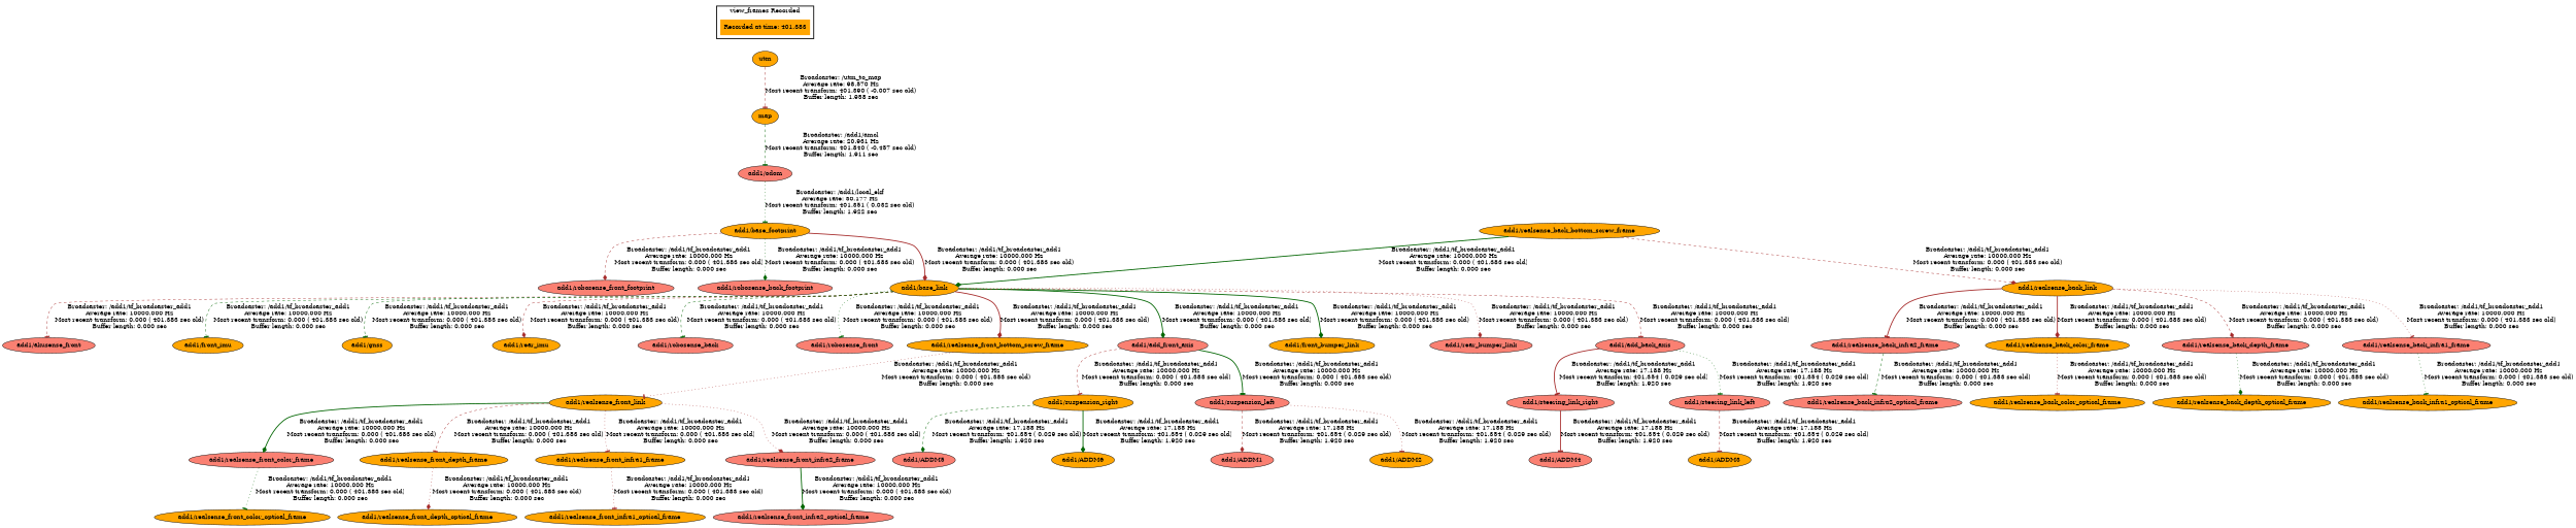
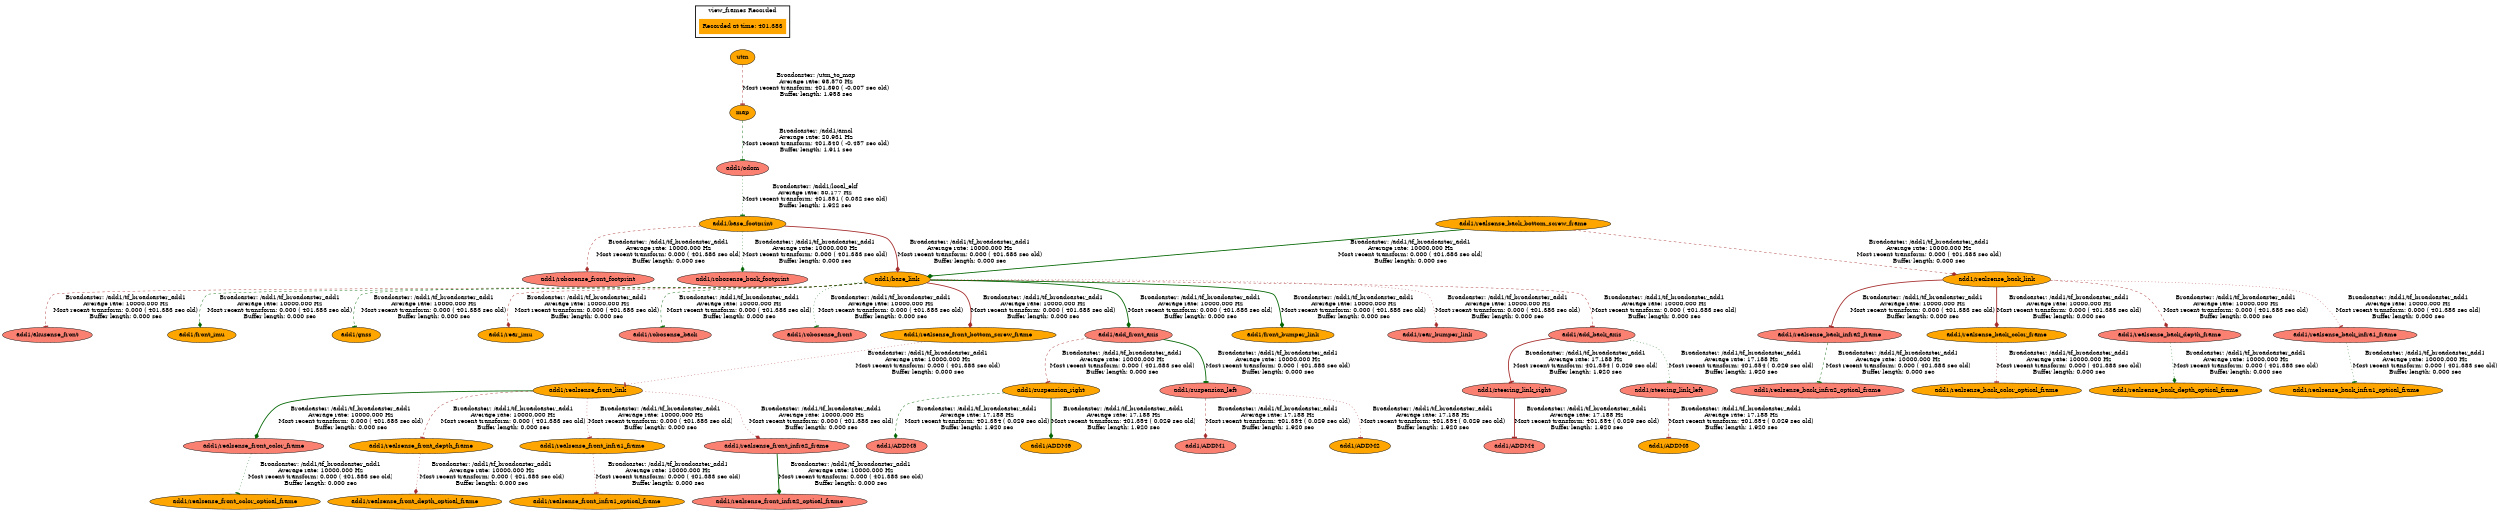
  digraph {
    node [fillcolor=orange style=filled]
    edge [style=dashed arrowhead=tee color=brown]
    "Recorded at time: 401.383" [shape=plaintext]
    utm
    map
    "add1/odom" [fillcolor=salmon]
    "add1/base_footprint"
    "add1/add_front_axis" [fillcolor=salmon]
    "add1/suspension_left" [fillcolor=salmon]
    "add1/suspension_right"
    "add1/ADDM1" [fillcolor=salmon]
    "add1/ADDM2"
    "add1/ADDM5" [fillcolor=salmon]
    "add1/ADDM6"
    "add1/base_link"
    "add1/front_bumper_link"
    "add1/rear_bumper_link" [fillcolor=salmon]
    "add1/add_back_axis" [fillcolor=salmon]
    "add1/akusense_front" [fillcolor=salmon]
    "add1/front_imu"
    "add1/gnss"
    "add1/rear_imu"
    "add1/robosense_back" [fillcolor=salmon]
    "add1/robosense_front" [fillcolor=salmon]
    "add1/realsense_front_bottom_screw_frame"
    "add1/steering_link_left" [fillcolor=salmon]
    "add1/steering_link_right" [fillcolor=salmon]
    "add1/realsense_back_bottom_screw_frame"
    "add1/realsense_back_link"
    "add1/realsense_front_link"
    "add1/robosense_back_footprint" [fillcolor=salmon]
    "add1/robosense_front_footprint" [fillcolor=salmon]
    "add1/ADDM3"
    "add1/ADDM4" [fillcolor=salmon]
    "add1/realsense_back_color_frame"
    "add1/realsense_back_depth_frame" [fillcolor=salmon]
    "add1/realsense_back_infra1_frame" [fillcolor=salmon]
    "add1/realsense_back_infra2_frame" [fillcolor=salmon]
    "add1/realsense_back_color_optical_frame"
    "add1/realsense_back_depth_optical_frame"
    "add1/realsense_back_infra1_optical_frame"
    "add1/realsense_back_infra2_optical_frame" [fillcolor=salmon]
    "add1/realsense_front_color_frame" [fillcolor=salmon]
    "add1/realsense_front_depth_frame"
    "add1/realsense_front_infra1_frame"
    "add1/realsense_front_infra2_frame" [fillcolor=salmon]
    "add1/realsense_front_color_optical_frame"
    "add1/realsense_front_depth_optical_frame"
    "add1/realsense_front_infra1_optical_frame"
    "add1/realsense_front_infra2_optical_frame" [fillcolor=salmon]
    subgraph cluster_1 {
      color=black
      label="view_frames Recorded"
      style=bold
      "Recorded at time: 401.383"
    }
    "Recorded at time: 401.383" -> utm [style=invis arrowhead="" color=""]
    utm -> map [label="Broadcaster: /utm_to_map\nAverage rate: 98.570 Hz\nMost recent transform: 401.390 ( -0.007 sec old)\nBuffer length: 1.958 sec\n"]
    map -> "add1/odom" [color=darkgreen label="Broadcaster: /add1/amcl\nAverage rate: 20.931 Hz\nMost recent transform: 401.840 ( -0.457 sec old)\nBuffer length: 1.911 sec\n"]
    "add1/odom" -> "add1/base_footprint" [color=darkgreen label="Broadcaster: /add1/local_ekf\nAverage rate: 30.177 Hz\nMost recent transform: 401.351 ( 0.032 sec old)\nBuffer length: 1.922 sec\n" style=dotted]
    "add1/base_footprint" -> "add1/base_link" [arrowhead=diamond label="Broadcaster: /add1/tf_broadcaster_add1\nAverage rate: 10000.000 Hz\nMost recent transform: 0.000 ( 401.383 sec old)\nBuffer length: 0.000 sec\n" style=bold]
    "add1/base_footprint" -> "add1/robosense_back_footprint" [arrowhead=diamond color=darkgreen label="Broadcaster: /add1/tf_broadcaster_add1\nAverage rate: 10000.000 Hz\nMost recent transform: 0.000 ( 401.383 sec old)\nBuffer length: 0.000 sec\n" style=dotted]
    "add1/base_footprint" -> "add1/robosense_front_footprint" [arrowhead=diamond label="Broadcaster: /add1/tf_broadcaster_add1\nAverage rate: 10000.000 Hz\nMost recent transform: 0.000 ( 401.383 sec old)\nBuffer length: 0.000 sec\n"]
    "add1/add_front_axis" -> "add1/suspension_left" [color=darkgreen label="Broadcaster: /add1/tf_broadcaster_add1\nAverage rate: 10000.000 Hz\nMost recent transform: 0.000 ( 401.383 sec old)\nBuffer length: 0.000 sec\n" style=bold]
    "add1/add_front_axis" -> "add1/suspension_right" [label="Broadcaster: /add1/tf_broadcaster_add1\nAverage rate: 10000.000 Hz\nMost recent transform: 0.000 ( 401.383 sec old)\nBuffer length: 0.000 sec\n"]
    "add1/suspension_left" -> "add1/ADDM1" [arrowhead=diamond label="Broadcaster: /add1/tf_broadcaster_add1\nAverage rate: 17.188 Hz\nMost recent transform: 401.354 ( 0.029 sec old)\nBuffer length: 1.920 sec\n"]
    "add1/suspension_left" -> "add1/ADDM2" [label="Broadcaster: /add1/tf_broadcaster_add1\nAverage rate: 17.188 Hz\nMost recent transform: 401.354 ( 0.029 sec old)\nBuffer length: 1.920 sec\n" style=dotted]
    "add1/suspension_right" -> "add1/ADDM5" [arrowhead=diamond color=darkgreen label="Broadcaster: /add1/tf_broadcaster_add1\nAverage rate: 17.188 Hz\nMost recent transform: 401.354 ( 0.029 sec old)\nBuffer length: 1.920 sec\n"]
    "add1/suspension_right" -> "add1/ADDM6" [arrowhead=diamond color=darkgreen label="Broadcaster: /add1/tf_broadcaster_add1\nAverage rate: 17.188 Hz\nMost recent transform: 401.354 ( 0.029 sec old)\nBuffer length: 1.920 sec\n" style=bold]
    "add1/base_link" -> "add1/add_front_axis" [arrowhead=diamond color=darkgreen label="Broadcaster: /add1/tf_broadcaster_add1\nAverage rate: 10000.000 Hz\nMost recent transform: 0.000 ( 401.383 sec old)\nBuffer length: 0.000 sec\n" style=bold]
    "add1/base_link" -> "add1/front_bumper_link" [arrowhead=diamond color=darkgreen label="Broadcaster: /add1/tf_broadcaster_add1\nAverage rate: 10000.000 Hz\nMost recent transform: 0.000 ( 401.383 sec old)\nBuffer length: 0.000 sec\n" style=bold]
    "add1/base_link" -> "add1/rear_bumper_link" [arrowhead=diamond label="Broadcaster: /add1/tf_broadcaster_add1\nAverage rate: 10000.000 Hz\nMost recent transform: 0.000 ( 401.383 sec old)\nBuffer length: 0.000 sec\n" style=dotted]
    "add1/base_link" -> "add1/add_back_axis" [label="Broadcaster: /add1/tf_broadcaster_add1\nAverage rate: 10000.000 Hz\nMost recent transform: 0.000 ( 401.383 sec old)\nBuffer length: 0.000 sec\n"]
    "add1/base_link" -> "add1/akusense_front" [label="Broadcaster: /add1/tf_broadcaster_add1\nAverage rate: 10000.000 Hz\nMost recent transform: 0.000 ( 401.383 sec old)\nBuffer length: 0.000 sec\n"]
-   "add1/base_link" -> "add1/front_imu" [color=darkgreen label="Broadcaster: /add1/tf_broadcaster_add1\nAverage rate: 10000.000 Hz\nMost recent transform: 0.000 ( 401.383 sec old)\nBuffer length: 0.000 sec\n"]
+   "add1/base_link" -> "add1/front_imu" [arrowhead=diamond color=darkgreen label="Broadcaster: /add1/tf_broadcaster_add1\nAverage rate: 10000.000 Hz\nMost recent transform: 0.000 ( 401.383 sec old)\nBuffer length: 0.000 sec\n"]
    "add1/base_link" -> "add1/gnss" [color=darkgreen label="Broadcaster: /add1/tf_broadcaster_add1\nAverage rate: 10000.000 Hz\nMost recent transform: 0.000 ( 401.383 sec old)\nBuffer length: 0.000 sec\n"]
    "add1/base_link" -> "add1/rear_imu" [arrowhead=diamond label="Broadcaster: /add1/tf_broadcaster_add1\nAverage rate: 10000.000 Hz\nMost recent transform: 0.000 ( 401.383 sec old)\nBuffer length: 0.000 sec\n"]
    "add1/base_link" -> "add1/robosense_back" [color=darkgreen label="Broadcaster: /add1/tf_broadcaster_add1\nAverage rate: 10000.000 Hz\nMost recent transform: 0.000 ( 401.383 sec old)\nBuffer length: 0.000 sec\n"]
    "add1/base_link" -> "add1/robosense_front" [color=darkgreen label="Broadcaster: /add1/tf_broadcaster_add1\nAverage rate: 10000.000 Hz\nMost recent transform: 0.000 ( 401.383 sec old)\nBuffer length: 0.000 sec\n" style=dotted]
    "add1/base_link" -> "add1/realsense_front_bottom_screw_frame" [arrowhead=diamond label="Broadcaster: /add1/tf_broadcaster_add1\nAverage rate: 10000.000 Hz\nMost recent transform: 0.000 ( 401.383 sec old)\nBuffer length: 0.000 sec\n" style=bold]
    "add1/add_back_axis" -> "add1/steering_link_left" [color=darkgreen label="Broadcaster: /add1/tf_broadcaster_add1\nAverage rate: 17.188 Hz\nMost recent transform: 401.354 ( 0.029 sec old)\nBuffer length: 1.920 sec\n" style=dotted]
    "add1/add_back_axis" -> "add1/steering_link_right" [label="Broadcaster: /add1/tf_broadcaster_add1\nAverage rate: 17.188 Hz\nMost recent transform: 401.354 ( 0.029 sec old)\nBuffer length: 1.920 sec\n" style=bold]
    "add1/realsense_front_bottom_screw_frame" -> "add1/realsense_front_link" [label="Broadcaster: /add1/tf_broadcaster_add1\nAverage rate: 10000.000 Hz\nMost recent transform: 0.000 ( 401.383 sec old)\nBuffer length: 0.000 sec\n" style=dotted]
    "add1/steering_link_left" -> "add1/ADDM3" [label="Broadcaster: /add1/tf_broadcaster_add1\nAverage rate: 17.188 Hz\nMost recent transform: 401.354 ( 0.029 sec old)\nBuffer length: 1.920 sec\n"]
    "add1/steering_link_right" -> "add1/ADDM4" [label="Broadcaster: /add1/tf_broadcaster_add1\nAverage rate: 17.188 Hz\nMost recent transform: 401.354 ( 0.029 sec old)\nBuffer length: 1.920 sec\n" style=bold]
    "add1/realsense_back_bottom_screw_frame" -> "add1/base_link" [arrowhead=diamond color=darkgreen label="Broadcaster: /add1/tf_broadcaster_add1\nAverage rate: 10000.000 Hz\nMost recent transform: 0.000 ( 401.383 sec old)\nBuffer length: 0.000 sec\n" style=bold]
    "add1/realsense_back_bottom_screw_frame" -> "add1/realsense_back_link" [arrowhead=diamond label="Broadcaster: /add1/tf_broadcaster_add1\nAverage rate: 10000.000 Hz\nMost recent transform: 0.000 ( 401.383 sec old)\nBuffer length: 0.000 sec\n"]
    "add1/realsense_back_link" -> "add1/realsense_back_color_frame" [arrowhead=diamond label="Broadcaster: /add1/tf_broadcaster_add1\nAverage rate: 10000.000 Hz\nMost recent transform: 0.000 ( 401.383 sec old)\nBuffer length: 0.000 sec\n" style=bold]
    "add1/realsense_back_link" -> "add1/realsense_back_depth_frame" [arrowhead=diamond label="Broadcaster: /add1/tf_broadcaster_add1\nAverage rate: 10000.000 Hz\nMost recent transform: 0.000 ( 401.383 sec old)\nBuffer length: 0.000 sec\n"]
    "add1/realsense_back_link" -> "add1/realsense_back_infra1_frame" [label="Broadcaster: /add1/tf_broadcaster_add1\nAverage rate: 10000.000 Hz\nMost recent transform: 0.000 ( 401.383 sec old)\nBuffer length: 0.000 sec\n" style=dotted]
    "add1/realsense_back_link" -> "add1/realsense_back_infra2_frame" [label="Broadcaster: /add1/tf_broadcaster_add1\nAverage rate: 10000.000 Hz\nMost recent transform: 0.000 ( 401.383 sec old)\nBuffer length: 0.000 sec\n" style=bold]
    "add1/realsense_front_link" -> "add1/realsense_front_color_frame" [arrowhead=diamond color=darkgreen label="Broadcaster: /add1/tf_broadcaster_add1\nAverage rate: 10000.000 Hz\nMost recent transform: 0.000 ( 401.383 sec old)\nBuffer length: 0.000 sec\n" style=bold]
    "add1/realsense_front_link" -> "add1/realsense_front_depth_frame" [label="Broadcaster: /add1/tf_broadcaster_add1\nAverage rate: 10000.000 Hz\nMost recent transform: 0.000 ( 401.383 sec old)\nBuffer length: 0.000 sec\n"]
    "add1/realsense_front_link" -> "add1/realsense_front_infra1_frame" [label="Broadcaster: /add1/tf_broadcaster_add1\nAverage rate: 10000.000 Hz\nMost recent transform: 0.000 ( 401.383 sec old)\nBuffer length: 0.000 sec\n" style=dotted]
    "add1/realsense_front_link" -> "add1/realsense_front_infra2_frame" [arrowhead=diamond label="Broadcaster: /add1/tf_broadcaster_add1\nAverage rate: 10000.000 Hz\nMost recent transform: 0.000 ( 401.383 sec old)\nBuffer length: 0.000 sec\n" style=dotted]
    "add1/realsense_back_color_frame" -> "add1/realsense_back_color_optical_frame" [label="Broadcaster: /add1/tf_broadcaster_add1\nAverage rate: 10000.000 Hz\nMost recent transform: 0.000 ( 401.383 sec old)\nBuffer length: 0.000 sec\n" style=dotted]
    "add1/realsense_back_depth_frame" -> "add1/realsense_back_depth_optical_frame" [arrowhead=diamond color=darkgreen label="Broadcaster: /add1/tf_broadcaster_add1\nAverage rate: 10000.000 Hz\nMost recent transform: 0.000 ( 401.383 sec old)\nBuffer length: 0.000 sec\n" style=dotted]
    "add1/realsense_back_infra1_frame" -> "add1/realsense_back_infra1_optical_frame" [color=darkgreen label="Broadcaster: /add1/tf_broadcaster_add1\nAverage rate: 10000.000 Hz\nMost recent transform: 0.000 ( 401.383 sec old)\nBuffer length: 0.000 sec\n" style=dotted]
    "add1/realsense_back_infra2_frame" -> "add1/realsense_back_infra2_optical_frame" [color=darkgreen label="Broadcaster: /add1/tf_broadcaster_add1\nAverage rate: 10000.000 Hz\nMost recent transform: 0.000 ( 401.383 sec old)\nBuffer length: 0.000 sec\n"]
    "add1/realsense_front_color_frame" -> "add1/realsense_front_color_optical_frame" [color=darkgreen label="Broadcaster: /add1/tf_broadcaster_add1\nAverage rate: 10000.000 Hz\nMost recent transform: 0.000 ( 401.383 sec old)\nBuffer length: 0.000 sec\n" style=dotted]
    "add1/realsense_front_depth_frame" -> "add1/realsense_front_depth_optical_frame" [arrowhead=diamond label="Broadcaster: /add1/tf_broadcaster_add1\nAverage rate: 10000.000 Hz\nMost recent transform: 0.000 ( 401.383 sec old)\nBuffer length: 0.000 sec\n" style=dotted]
    "add1/realsense_front_infra1_frame" -> "add1/realsense_front_infra1_optical_frame" [label="Broadcaster: /add1/tf_broadcaster_add1\nAverage rate: 10000.000 Hz\nMost recent transform: 0.000 ( 401.383 sec old)\nBuffer length: 0.000 sec\n" style=dotted]
    "add1/realsense_front_infra2_frame" -> "add1/realsense_front_infra2_optical_frame" [arrowhead=diamond color=darkgreen label="Broadcaster: /add1/tf_broadcaster_add1\nAverage rate: 10000.000 Hz\nMost recent transform: 0.000 ( 401.383 sec old)\nBuffer length: 0.000 sec\n" style=bold]
  }
